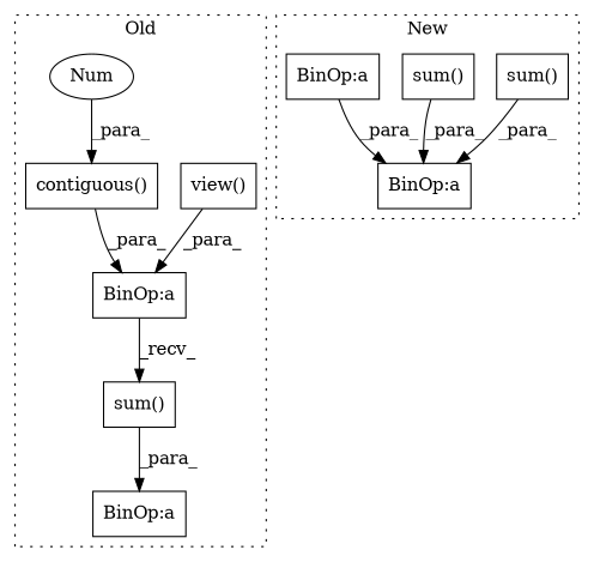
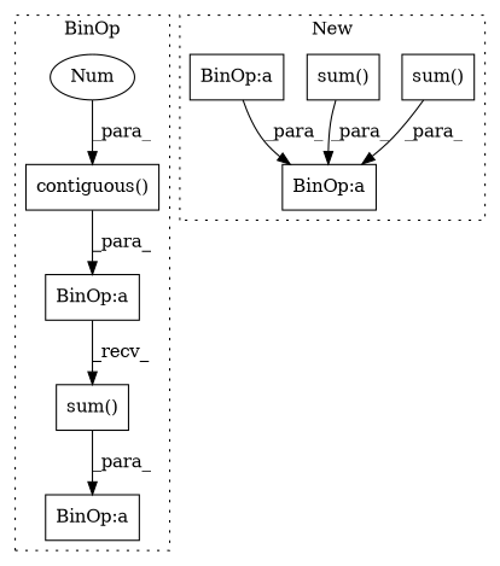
  digraph {
    node [a=75 l=1 shape=box]
-   n1 [l="25,1" label="view()" s="467,494"]
    n2 [a=76 l=2 label=Num s=492 shape=ellipse]
    n3 [a=82 label="BinOp:a" s=647]
    n4 [a=82 l=3 label="BinOp:a" s=583]
    n5 [l=24 label="sum()" s=576]
    n6 [l=20 label="contiguous()" s=514]
    n7 [l="10,13" label="sum()" s="534,557"]
    n8 [a=82 l=9 label="BinOp:a" s=718]
    n9 [l="10,13" label="sum()" s="638,665"]
    n10 [a=82 label="BinOp:a" s=600]
    subgraph cluster_1 {
-     label=Old
+     label=BinOp
      style=dotted
-     n1
      n2
      n3
      n4
      n5
      n6
    }
    subgraph cluster_2 {
      label=New
      style=dotted
      n7
      n8
      n9
      n10
    }
-   n1 -> n4 [label=_para_]
    n2 -> n6 [label=_para_]
    n4 -> n5 [label=_recv_]
    n5 -> n3 [label=_para_]
    n6 -> n4 [label=_para_]
    n7 -> n8 [label=_para_]
    n9 -> n8 [label=_para_]
    n10 -> n8 [label=_para_]
  }
